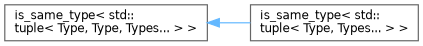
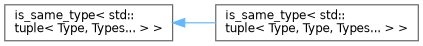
  digraph {
    rankdir=LR
    node [color=grey40 fillcolor=white fontname=Helvetica fontsize=10 shape=box style=filled]
    n1 [height=0.2 label="is_same_type\< std::\ltuple\< Type, Types... \> \>" width=0.4]
    n2 [height=0.2 label="is_same_type\< std::\ltuple\< Type, Type, Types... \> \>" width=0.4]
-   n2 -> n1 [color=steelblue1 dir=back fontname=Helvetica fontsize=10 labelfontname=Helvetica labelfontsize=10 style=solid]
+   n1 -> n2 [color=steelblue1 dir=back fontname=Helvetica fontsize=10 labelfontname=Helvetica labelfontsize=10 style=solid]
  }
